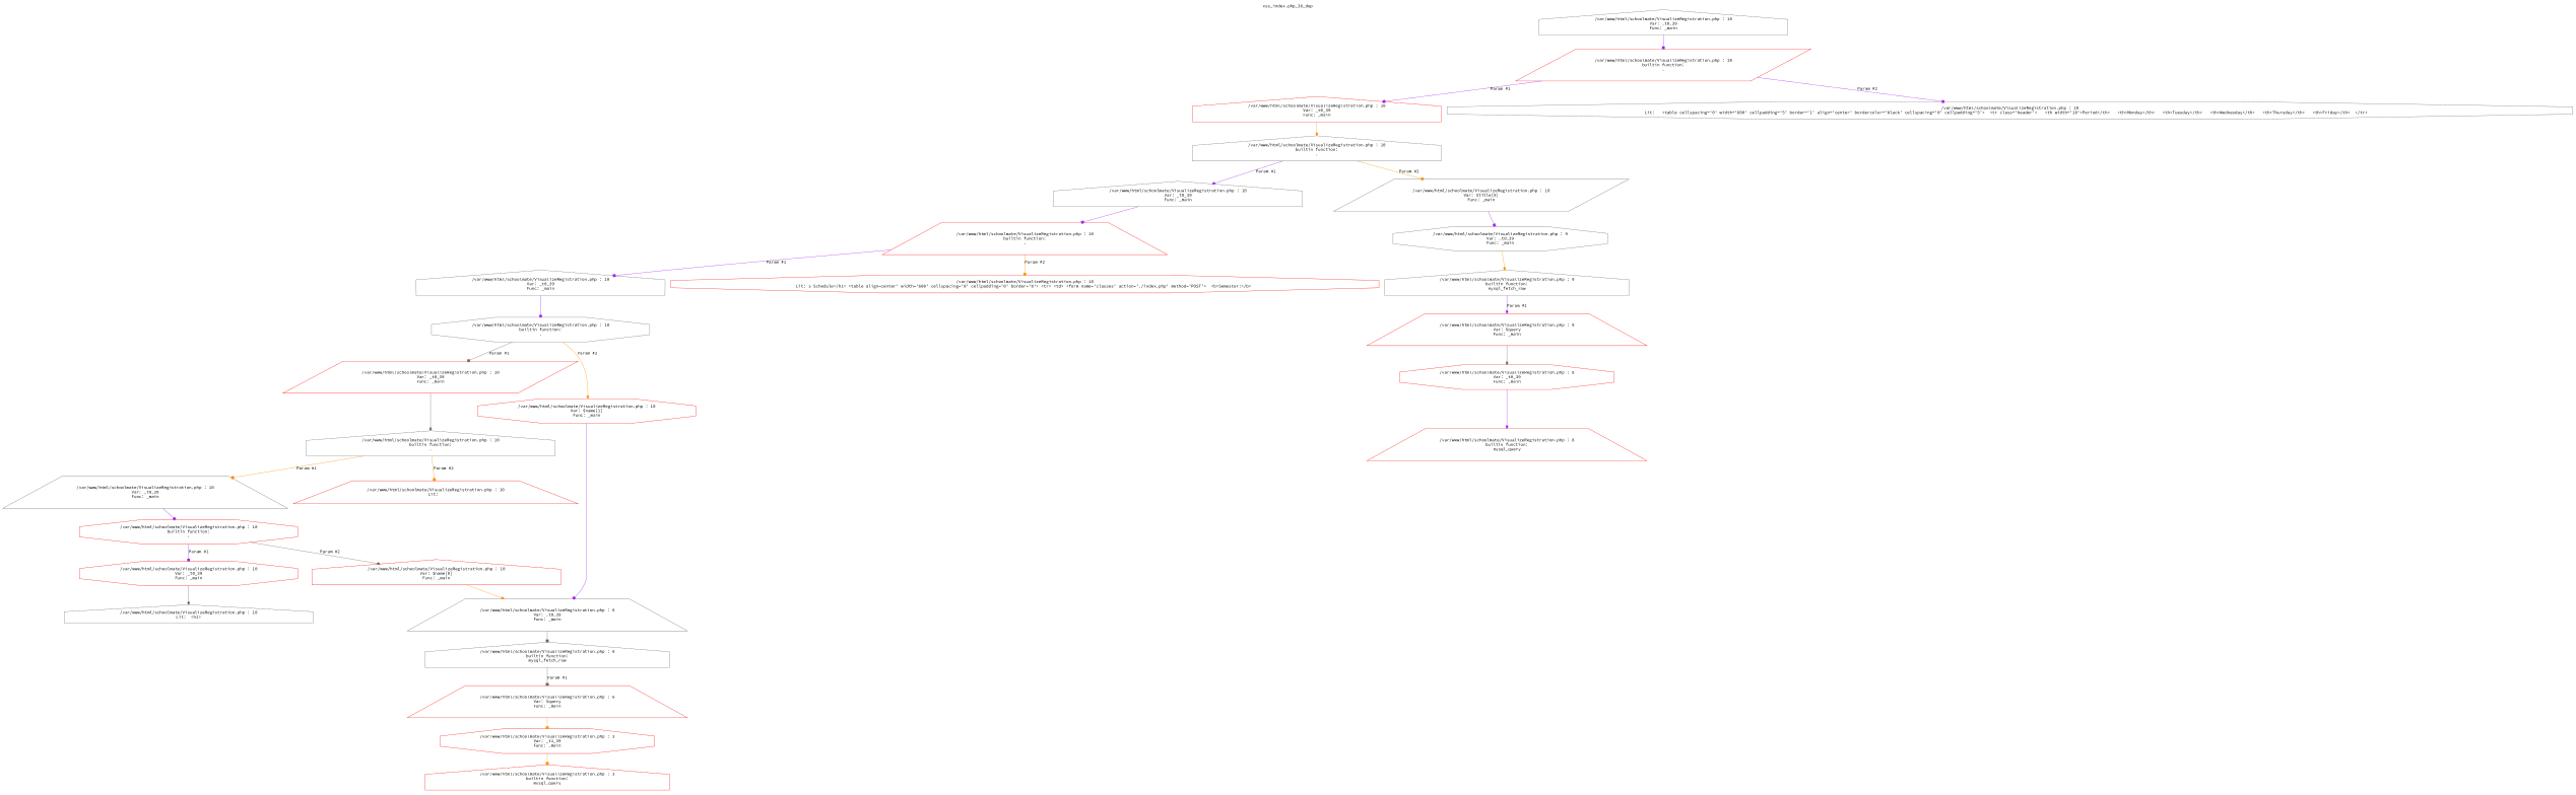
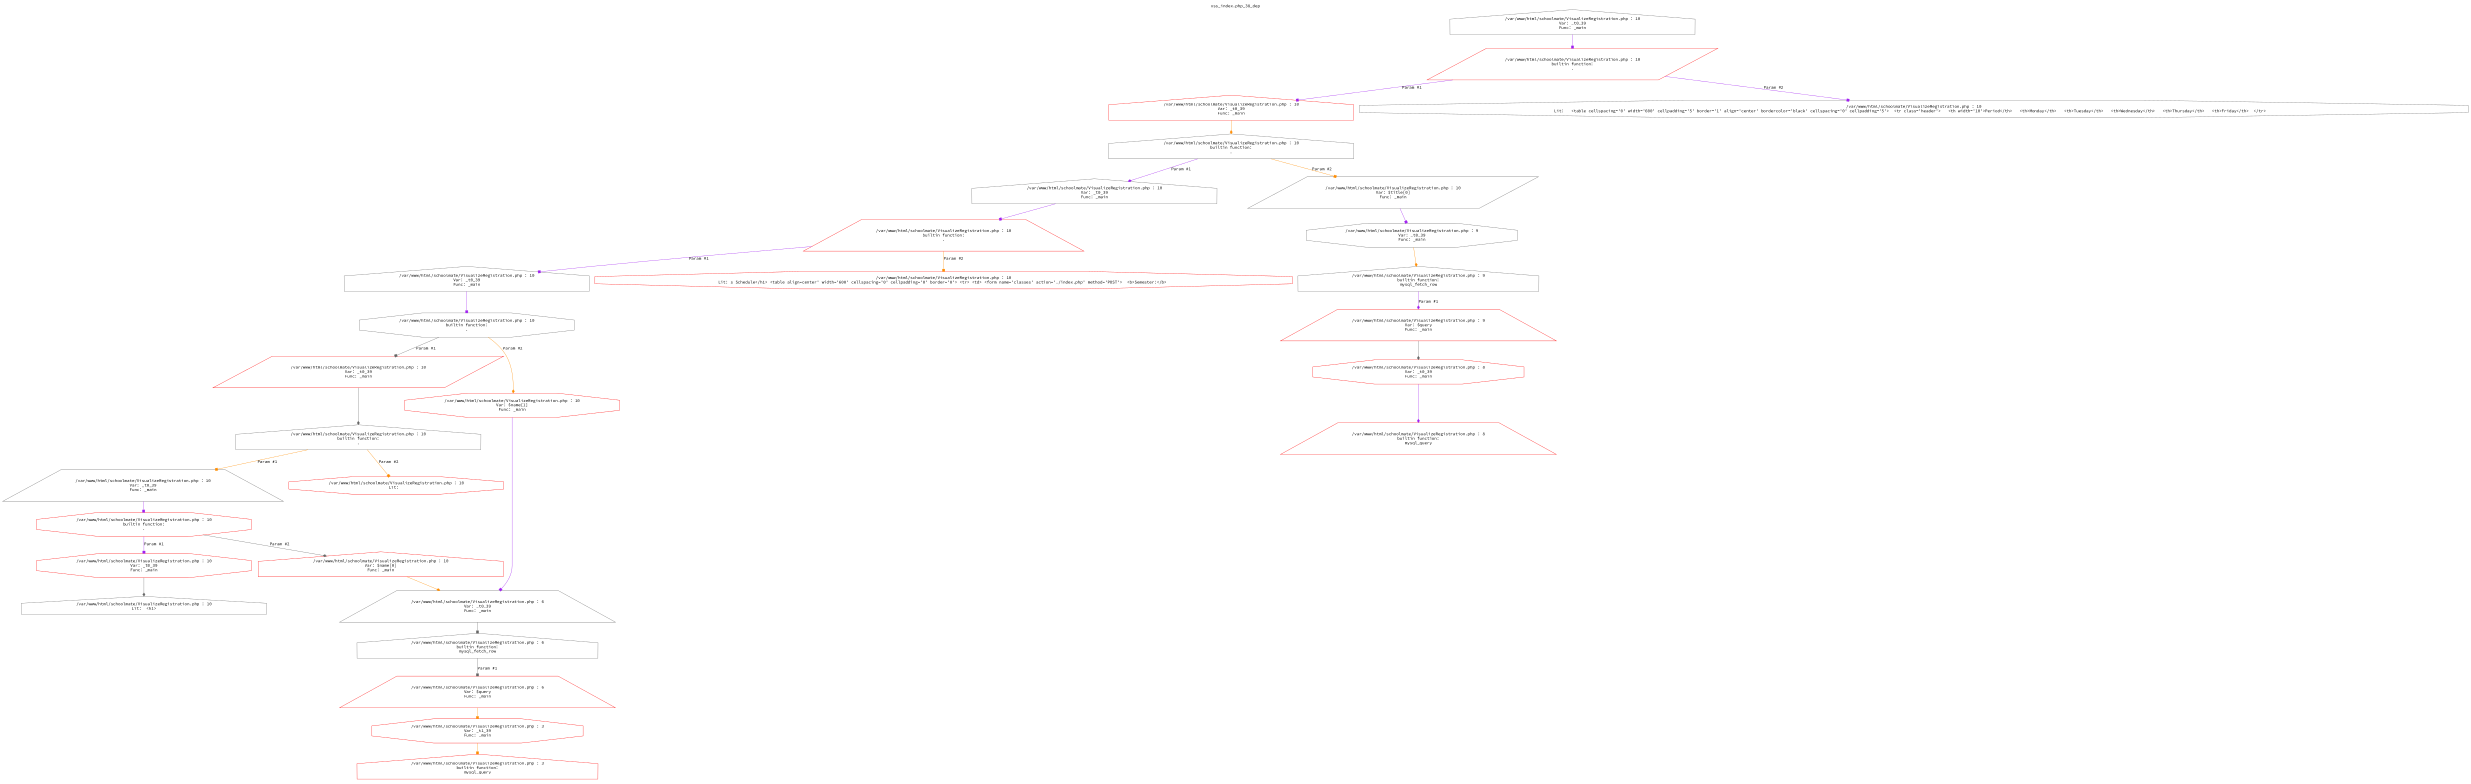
  digraph {
    label="xss_index.php_38_dep"
    labelloc=t
    fontname="Source Code Pro"
    node [shape=house color=red fontname="Source Code Pro"]
    edge [color=purple arrowhead=box fontname="Source Code Pro"]
    n1 [label="/var/www/html/schoolmate/VisualizeRegistration.php : 10\nVar: _t0_39\nFunc: _main\n" color=gray40]
    n2 [label="/var/www/html/schoolmate/VisualizeRegistration.php : 10\nbuiltin function:\n.\n" shape=parallelogram]
    n3 [label="/var/www/html/schoolmate/VisualizeRegistration.php : 10\nVar: _t0_39\nFunc: _main\n"]
    n4 [label="/var/www/html/schoolmate/VisualizeRegistration.php : 10\nLit:   <table cellspacing='0' width='600' cellpadding='5' border='1' align='center' bordercolor='black' cellspacing='0' cellpadding='5'>  <tr class='header'>   <th width='10'>Period</th>   <th>Monday</th>   <th>Tuesday</th>   <th>Wednesday</th>   <th>Thursday</th>   <th>Friday</th>  </tr>   \n" shape=octagon color=gray40]
    n5 [label="/var/www/html/schoolmate/VisualizeRegistration.php : 10\nbuiltin function:\n.\n" color=gray40]
    n6 [label="/var/www/html/schoolmate/VisualizeRegistration.php : 10\nVar: _t0_39\nFunc: _main\n" color=gray40]
    n7 [label="/var/www/html/schoolmate/VisualizeRegistration.php : 10\nVar: $title[0]\nFunc: _main\n" shape=parallelogram color=gray40]
    n8 [label="/var/www/html/schoolmate/VisualizeRegistration.php : 10\nbuiltin function:\n.\n" shape=trapezium]
    n9 [label="/var/www/html/schoolmate/VisualizeRegistration.php : 10\nVar: _t0_39\nFunc: _main\n" color=gray40]
    n10 [label="/var/www/html/schoolmate/VisualizeRegistration.php : 10\nLit: s Schedule</h1> <table align=center' width='600' cellspacing='0' cellpadding='0' border='0'> <tr> <td> <form name='classes' action='./index.php' method='POST'>  <b>Semester:</b> \n" shape=octagon]
    n11 [label="/var/www/html/schoolmate/VisualizeRegistration.php : 10\nbuiltin function:\n.\n" shape=octagon color=gray40]
    n12 [label="/var/www/html/schoolmate/VisualizeRegistration.php : 10\nVar: _t0_39\nFunc: _main\n" shape=parallelogram]
    n13 [label="/var/www/html/schoolmate/VisualizeRegistration.php : 10\nVar: $name[1]\nFunc: _main\n" shape=octagon]
    n14 [label="/var/www/html/schoolmate/VisualizeRegistration.php : 10\nbuiltin function:\n.\n" color=gray40]
    n15 [label="/var/www/html/schoolmate/VisualizeRegistration.php : 10\nVar: _t0_39\nFunc: _main\n" shape=trapezium color=gray40]
-   n16 [label="/var/www/html/schoolmate/VisualizeRegistration.php : 10\nLit:  \n" shape=trapezium]
+   n16 [label="/var/www/html/schoolmate/VisualizeRegistration.php : 10\nLit:  \n" shape=octagon]
    n17 [label="/var/www/html/schoolmate/VisualizeRegistration.php : 10\nbuiltin function:\n.\n" shape=octagon]
    n18 [label="/var/www/html/schoolmate/VisualizeRegistration.php : 10\nVar: _t0_39\nFunc: _main\n" shape=octagon]
    n19 [label="/var/www/html/schoolmate/VisualizeRegistration.php : 10\nVar: $name[0]\nFunc: _main\n"]
    n20 [label="/var/www/html/schoolmate/VisualizeRegistration.php : 10\nLit:  <h1>\n" color=gray40]
    n21 [label="/var/www/html/schoolmate/VisualizeRegistration.php : 6\nVar: _t0_39\nFunc: _main\n" shape=trapezium color=gray40]
    n22 [label="/var/www/html/schoolmate/VisualizeRegistration.php : 6\nbuiltin function:\nmysql_fetch_row\n" color=gray40]
    n23 [label="/var/www/html/schoolmate/VisualizeRegistration.php : 6\nVar: $query\nFunc: _main\n" shape=trapezium]
    n24 [label="/var/www/html/schoolmate/VisualizeRegistration.php : 3\nVar: _t1_39\nFunc: _main\n" shape=octagon]
    n25 [label="/var/www/html/schoolmate/VisualizeRegistration.php : 3\nbuiltin function:\nmysql_query\n"]
    n26 [label="/var/www/html/schoolmate/VisualizeRegistration.php : 9\nVar: _t0_39\nFunc: _main\n" shape=octagon color=gray40]
    n27 [label="/var/www/html/schoolmate/VisualizeRegistration.php : 9\nbuiltin function:\nmysql_fetch_row\n" color=gray40]
    n28 [label="/var/www/html/schoolmate/VisualizeRegistration.php : 9\nVar: $query\nFunc: _main\n" shape=trapezium]
    n29 [label="/var/www/html/schoolmate/VisualizeRegistration.php : 8\nVar: _t0_39\nFunc: _main\n" shape=octagon]
    n30 [label="/var/www/html/schoolmate/VisualizeRegistration.php : 8\nbuiltin function:\nmysql_query\n" shape=trapezium]
    n1 -> n2
    n2 -> n3 [label="Param #1"]
    n2 -> n4 [label="Param #2"]
    n3 -> n5 [color=darkorange arrowhead=diamond]
    n5 -> n6 [label="Param #1" arrowhead=diamond]
    n5 -> n7 [label="Param #2" color=darkorange]
    n6 -> n8
    n7 -> n26
    n8 -> n9 [label="Param #1"]
    n8 -> n10 [label="Param #2" color=darkorange]
    n9 -> n11
    n11 -> n12 [label="Param #1" color=gray40]
    n11 -> n13 [label="Param #2" color=darkorange arrowhead=diamond]
    n12 -> n14 [color=gray40 arrowhead=diamond]
    n13 -> n21
    n14 -> n15 [label="Param #1" color=darkorange]
    n14 -> n16 [label="Param #2" color=darkorange]
    n15 -> n17
    n17 -> n18 [label="Param #1"]
    n17 -> n19 [label="Param #2" color=gray40 arrowhead=diamond]
    n18 -> n20 [color=gray40 arrowhead=diamond]
    n19 -> n21 [color=darkorange arrowhead=diamond]
    n21 -> n22 [color=gray40]
    n22 -> n23 [label="Param #1" color=gray40]
    n23 -> n24 [color=darkorange]
    n24 -> n25 [color=darkorange]
    n26 -> n27 [color=darkorange arrowhead=diamond]
    n27 -> n28 [label="Param #1" arrowhead=diamond]
    n28 -> n29 [color=gray40 arrowhead=diamond]
    n29 -> n30 [arrowhead=diamond]
  }
